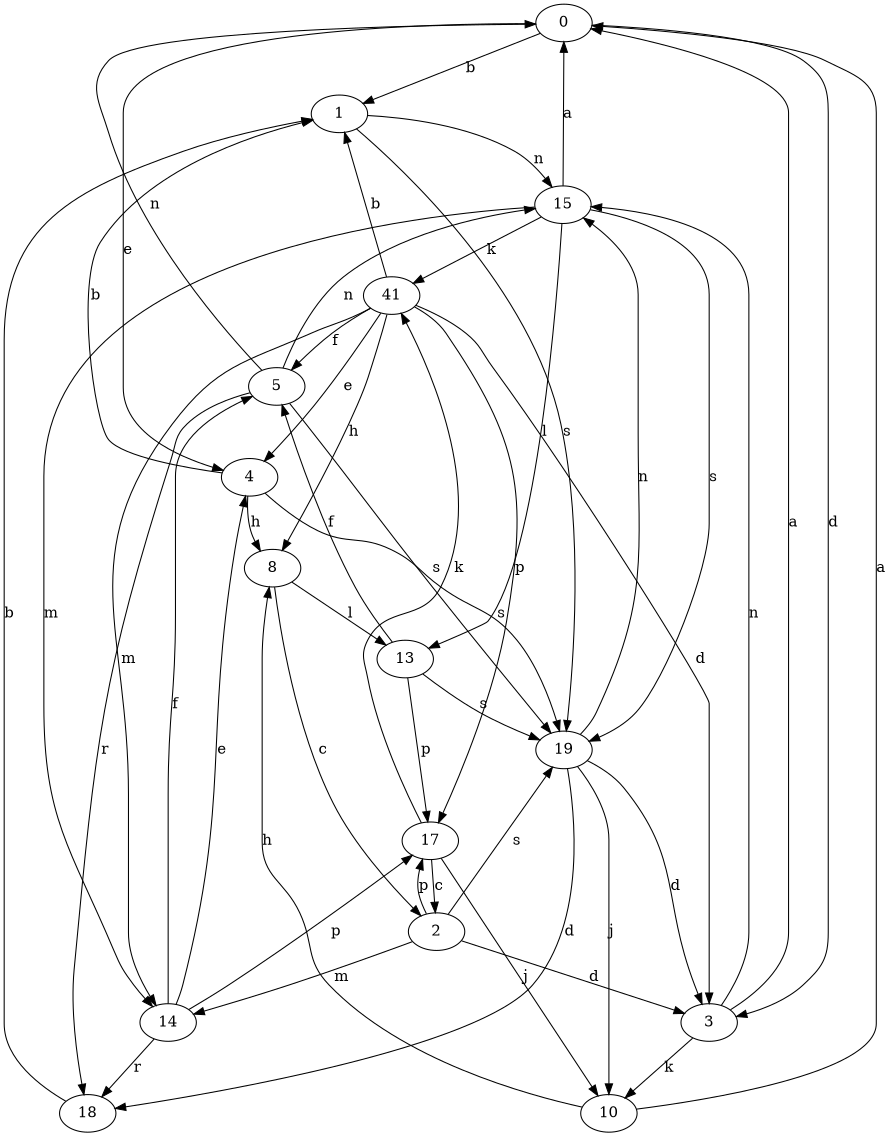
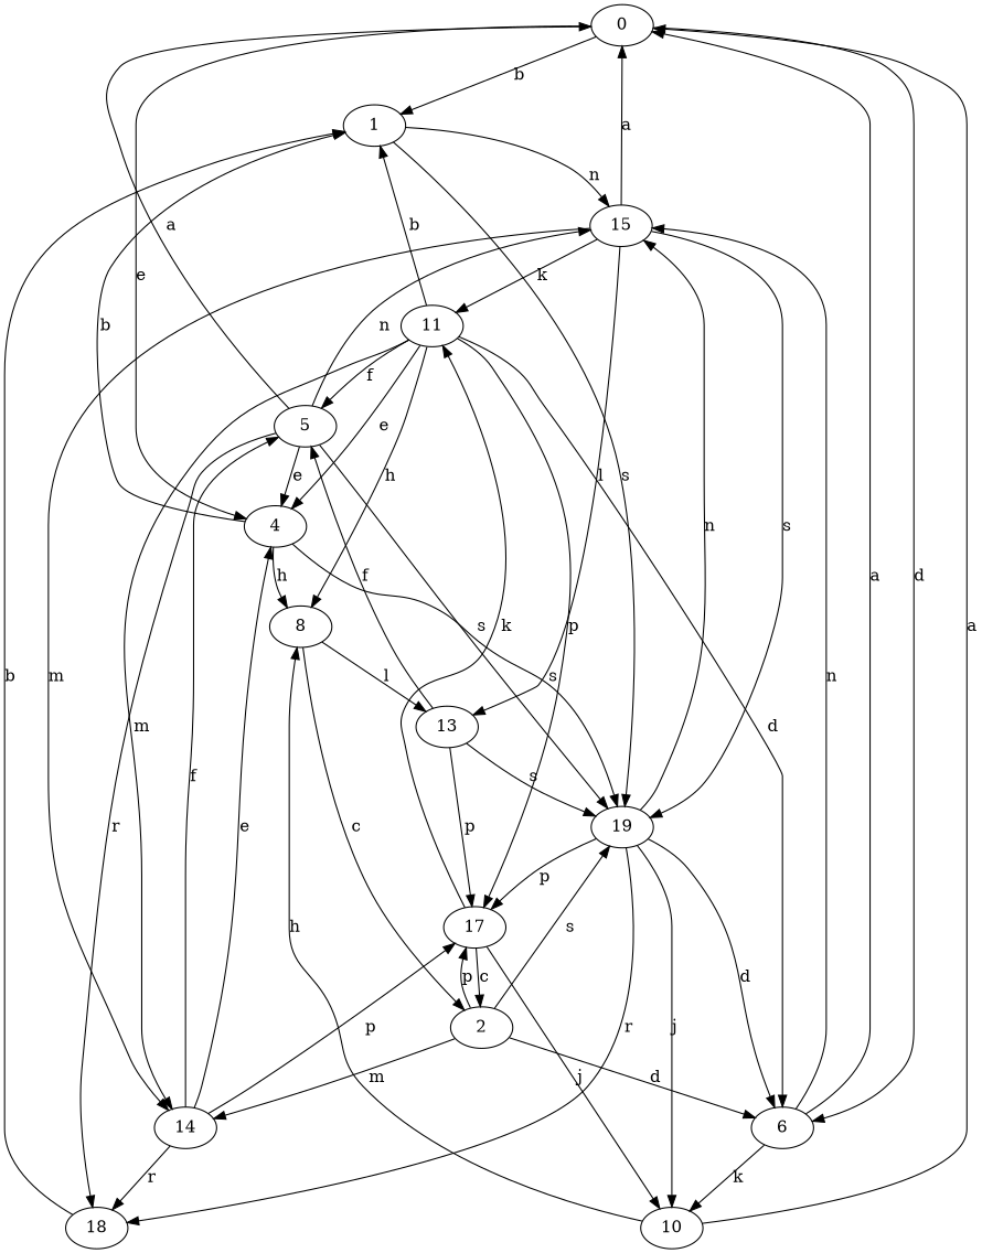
  strict digraph {
    0
    1
-   3
+   3 [label=6]
    4
    15
    19
    10
    8
    14
    13
-   11 [label=41]
+   11
    17
    18
    2
    5
    0 -> 1 [label=b]
    0 -> 3 [label=d]
    0 -> 4 [label=e]
    1 -> 15 [label=n]
    1 -> 19 [label=s]
    3 -> 0 [label=a]
    3 -> 15 [label=n]
    3 -> 10 [label=k]
    4 -> 1 [label=b]
    4 -> 19 [label=s]
    4 -> 8 [label=h]
    15 -> 0 [label=a]
    15 -> 19 [label=s]
    15 -> 14 [label=m]
    15 -> 13 [label=l]
    15 -> 11 [label=k]
    19 -> 3 [label=d]
    19 -> 15 [label=n]
    19 -> 10 [label=j]
-   19 -> 18 [label=d]
+   19 -> 17 [label=p]
+   19 -> 18 [label=r]
    10 -> 0 [label=a]
    10 -> 8 [label=h]
    8 -> 13 [label=l]
    8 -> 2 [label=c]
    14 -> 4 [label=e]
    14 -> 17 [label=p]
    14 -> 18 [label=r]
    14 -> 5 [label=f]
    13 -> 19 [label=s]
    13 -> 17 [label=p]
    13 -> 5 [label=f]
    11 -> 1 [label=b]
    11 -> 3 [label=d]
    11 -> 4 [label=e]
    11 -> 8 [label=h]
    11 -> 14 [label=m]
    11 -> 17 [label=p]
    11 -> 5 [label=f]
    17 -> 10 [label=j]
    17 -> 11 [label=k]
    17 -> 2 [label=c]
    18 -> 1 [label=b]
    2 -> 3 [label=d]
    2 -> 19 [label=s]
    2 -> 14 [label=m]
    2 -> 17 [label=p]
-   5 -> 0 [label=n]
+   5 -> 0 [label=a]
+   5 -> 4 [label=e]
    5 -> 15 [label=n]
    5 -> 19 [label=s]
    5 -> 18 [label=r]
  }
